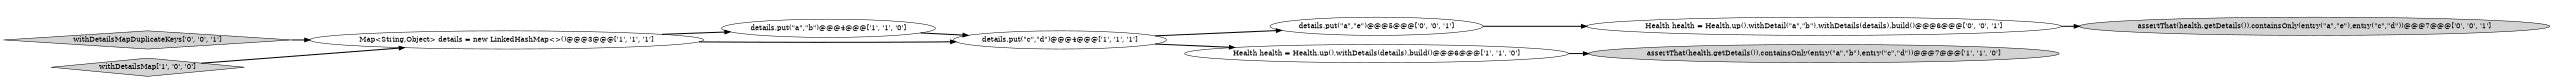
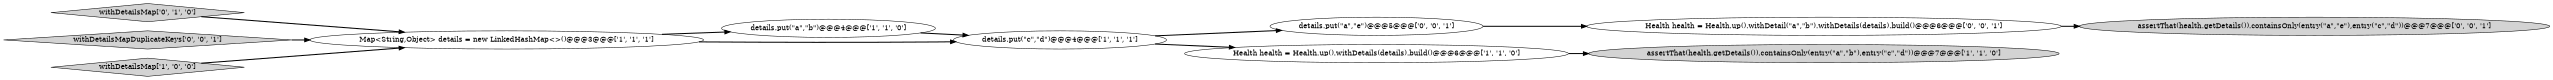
  digraph {
    rankdir=LR
    node [fillcolor=white shape=ellipse style=filled]
    edge [style=bold]
    n1 [label="Map<String,Object> details = new LinkedHashMap<>()@@@3@@@['1', '1', '1']"]
    n2 [label="details.put(\"a\",\"b\")@@@4@@@['1', '1', '0']"]
    n3 [label="details.put(\"c\",\"d\")@@@4@@@['1', '1', '1']"]
+   n4 [fillcolor=lightgray label="withDetailsMap['0', '1', '0']" shape=diamond]
    n5 [fillcolor=lightgray label="withDetailsMapDuplicateKeys['0', '0', '1']" shape=diamond]
    n6 [fillcolor=lightgray label="assertThat(health.getDetails()).containsOnly(entry(\"a\",\"e\"),entry(\"c\",\"d\"))@@@7@@@['0', '0', '1']"]
    n7 [fillcolor=lightgray label="assertThat(health.getDetails()).containsOnly(entry(\"a\",\"b\"),entry(\"c\",\"d\"))@@@7@@@['1', '1', '0']"]
    n8 [label="details.put(\"a\",\"e\")@@@5@@@['0', '0', '1']"]
    n9 [label="Health health = Health.up().withDetail(\"a\",\"b\").withDetails(details).build()@@@6@@@['0', '0', '1']"]
    n10 [fillcolor=lightgray label="withDetailsMap['1', '0', '0']" shape=diamond]
    n11 [label="Health health = Health.up().withDetails(details).build()@@@6@@@['1', '1', '0']"]
    n1 -> n2
    n1 -> n3
    n2 -> n3
    n3 -> n8
    n3 -> n11
+   n4 -> n1
    n5 -> n1
    n8 -> n9
    n9 -> n6
    n10 -> n1
    n11 -> n7
  }
